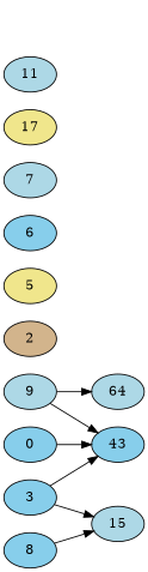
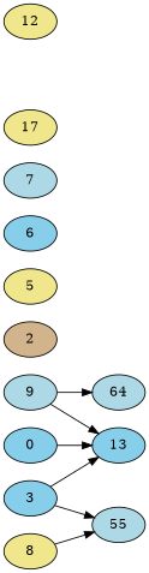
  digraph {
    rankdir=LR
    node [alpha=0.14 fillcolor=skyblue style=filled]
    n1 [alpha=0.17 expect_size=24808448 label=0]
-   13 [expect_size=51989504 label=43]
+   13 [expect_size=51989504]
    2 [alpha=0.01 expect_size=15959040 fillcolor=tan]
    3 [expect_size=9082880]
-   15 [alpha=0.10 expect_size=12817408 fillcolor=lightblue]
+   15 [alpha=0.10 expect_size=12817408 fillcolor=lightblue label=55]
    5 [alpha=0.07 expect_size=6236160 fillcolor=khaki]
    6 [alpha=0.03 expect_size=10345472]
    7 [alpha=0.09 expect_size=16823296 fillcolor=lightblue]
-   8 [alpha=0.20 expect_size=23997440]
+   8 [alpha=0.20 expect_size=23997440 fillcolor=khaki]
    9 [alpha=0.16 expect_size=18636800 fillcolor=lightblue]
    n11 [alpha=0.16 expect_size=38784000 fillcolor=lightblue label=64]
    n12 [alpha=0.08 expect_size=46105600 fillcolor=khaki label=17]
-   11 [alpha=0.19 expect_size=8479744 fillcolor=lightblue]
+   12 [alpha=0.07 expect_size=49546240 fillcolor=khaki]
    n1 -> 13
    3 -> 13
    3 -> 15
    8 -> 15
    9 -> 13
    9 -> n11
  }
